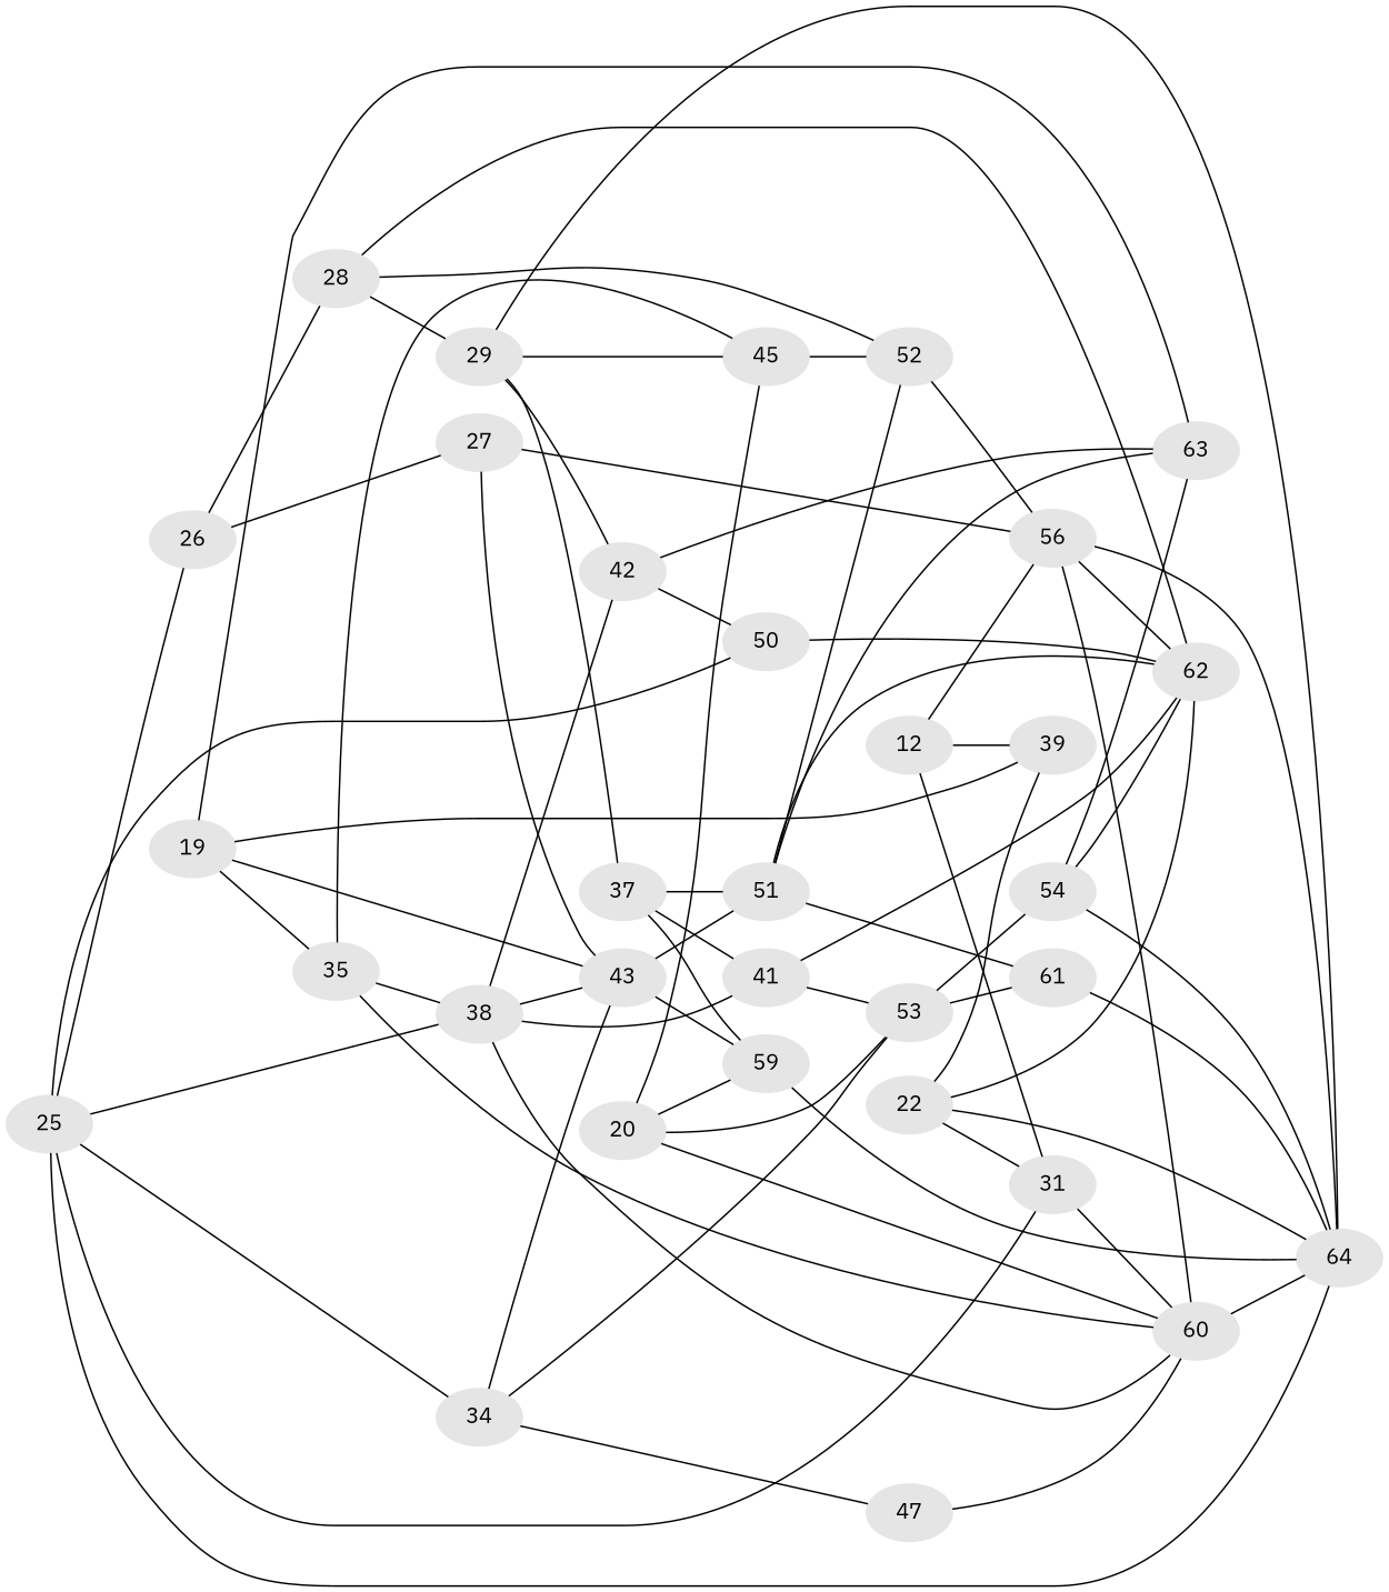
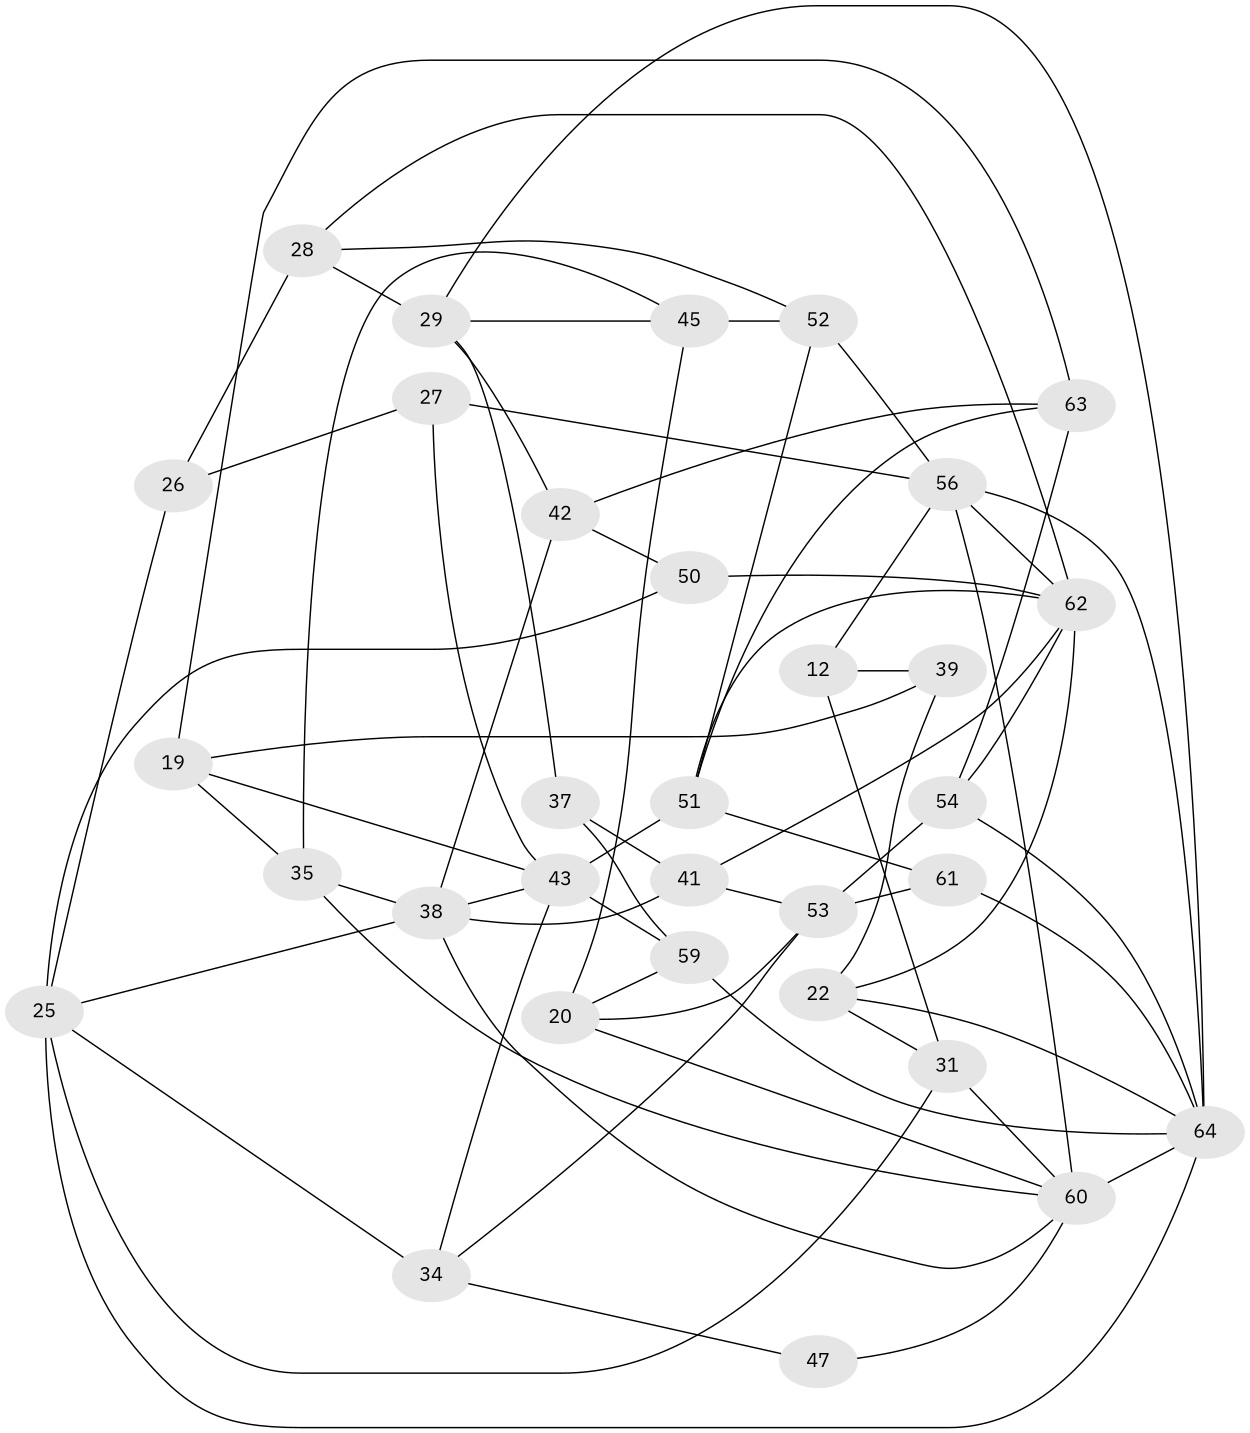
  graph {
    fontname="IBM Plex Sans"
    rankdir=LR
    node [color=gray90 fontname="IBM Plex Sans" style=filled]
    edge [fontname="IBM Plex Sans"]
    12
    31
    39
    56 [super="+9+43"]
    60 [super="+44+55+15"]
    62 [super="+57"]
    64 [super="+3+33+58+11"]
    19 [super="+14"]
    35
    n10 [label=43 super="+1+30+32"]
    63
    45
    38 [super="+17"]
    59 [super="+24"]
    51 [super="+48+10+40"]
    20
    53 [super="+46"]
    52
    61
    54
    22
    25 [super="+2+7+18"]
    26
    34 [super="+21"]
    50
    27 [super="+13"]
    28
    47
    42
    41 [super="+36"]
    29
    37
    12 -- 31
    12 -- 39
    12 -- 56 [weight=2]
    31 -- 60
    56 -- 60
    56 -- 62
    56 -- 64 [weight=2]
    60 -- 64 [weight=3]
    19 -- 39 [weight=2]
    19 -- 35
    19 -- n10 [weight=2]
    19 -- 63
    35 -- 60
    35 -- 45
    35 -- 38
    n10 -- 59 [weight=2]
    n10 -- 51 [weight=3]
    45 -- 52
    38 -- 60
    38 -- n10 [weight=2]
    38 -- 42
    38 -- 41 [weight=2]
    59 -- 64 [weight=2]
    51 -- 62 [weight=3]
    51 -- 63
    51 -- 52
    51 -- 61
    20 -- 60
    20 -- 45
    20 -- 59
    20 -- 53
    53 -- 61 [weight=2]
    53 -- 54
    52 -- 56
    61 -- 64
    54 -- 62
    54 -- 64
    54 -- 63
    22 -- 31
    22 -- 39
    22 -- 62
    22 -- 64
    25 -- 31
    25 -- 64 [weight=3]
    25 -- 38
    25 -- 26 [weight=2]
    25 -- 34
    25 -- 50 [weight=2]
    26 -- 27
    26 -- 28
    34 -- n10 [weight=2]
    34 -- 53
    34 -- 47 [weight=2]
    50 -- 62
    27 -- 56 [weight=3]
    27 -- n10
    28 -- 62
    28 -- 52
    28 -- 29
    47 -- 60 [weight=2]
    42 -- 63
    42 -- 50
    41 -- 62 [weight=2]
    41 -- 53
    29 -- 64
    29 -- 45
    29 -- 42
    29 -- 37
    37 -- 59
-   37 -- 51
    37 -- 41
  }
